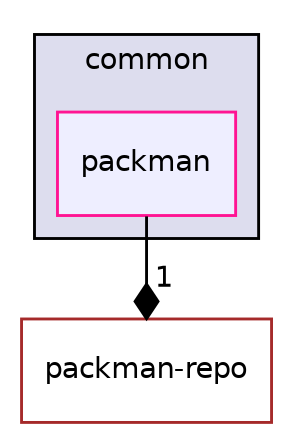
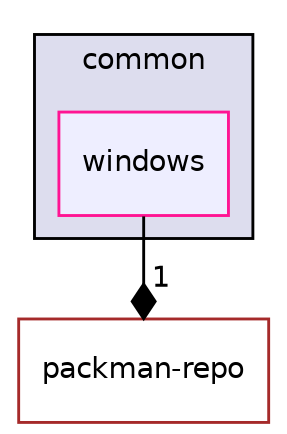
  digraph {
    compound=true
    node [fontname=Helvetica fontsize=10 shape=box style=filled]
-   n1 [fillcolor="#eeeeff" label=packman pencolor=black color=deeppink]
+   n1 [fillcolor="#eeeeff" label=windows pencolor=black color=deeppink]
    n2 [color=brown fillcolor=white label="packman-repo"]
    subgraph cluster_1 {
      bgcolor="#ddddee"
      fontname=Helvetica
      fontsize=10
      label=common
      pencolor=black
      n1
    }
    n1 -> n2 [headlabel=1 labeldistance=1.5 labelfontname=Helvetica labelfontsize=10 style=solid arrowhead=diamond]
  }
